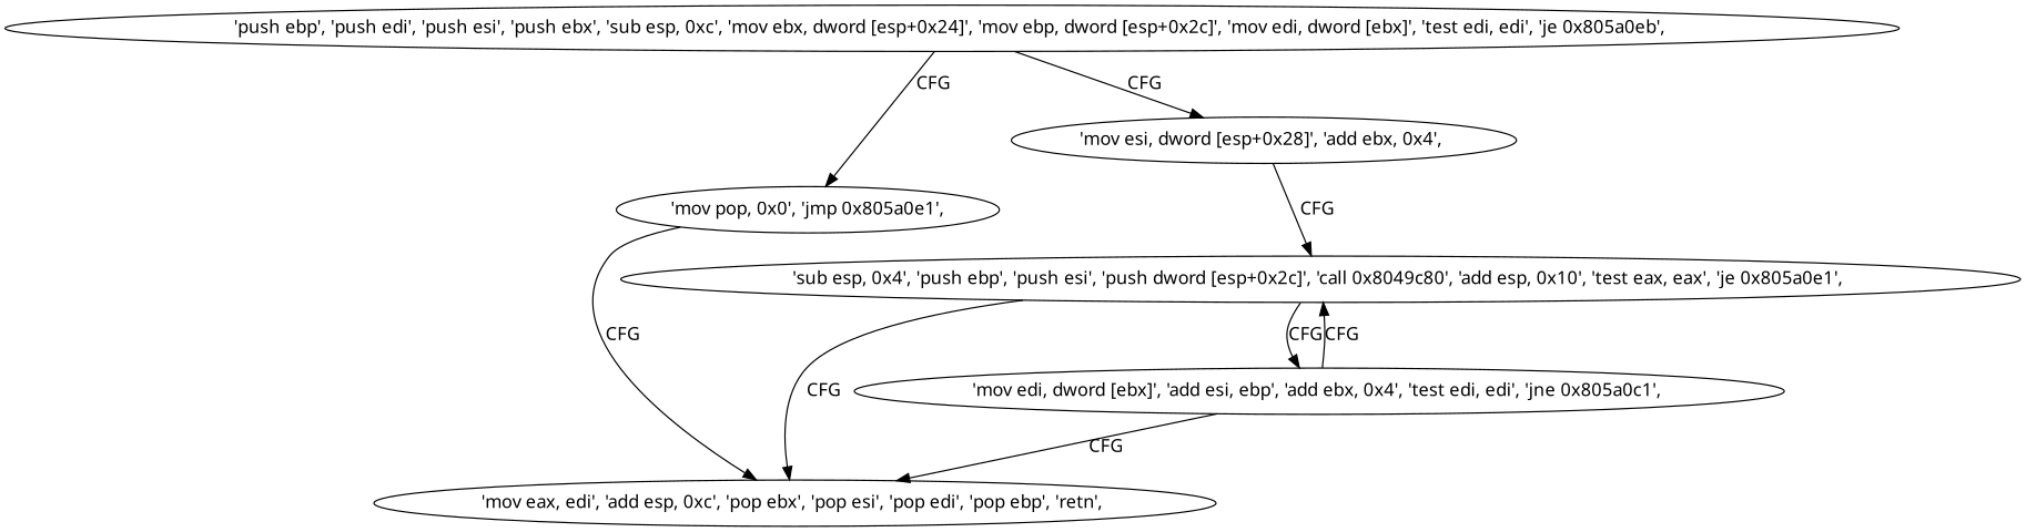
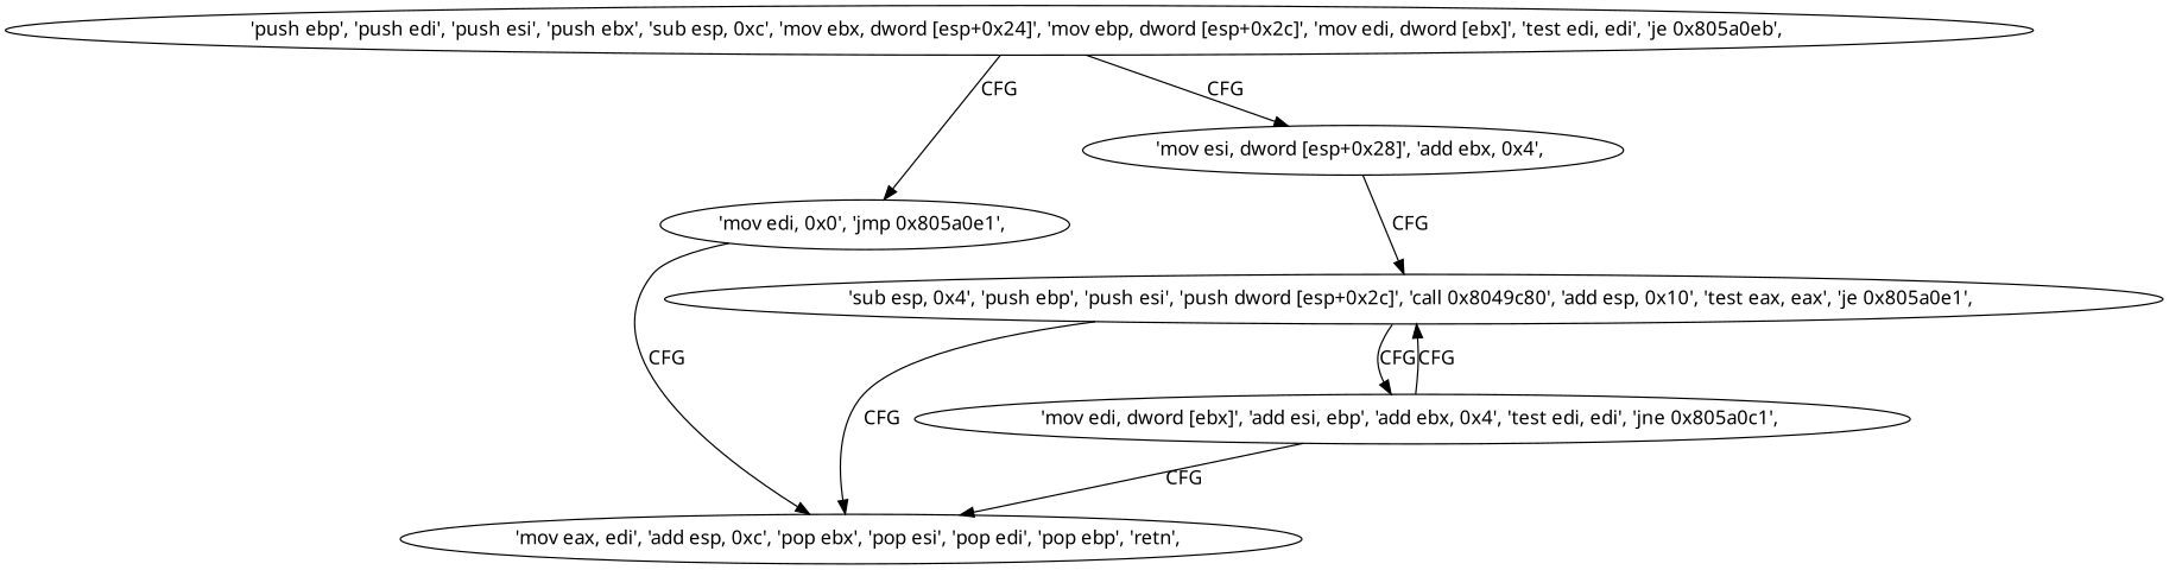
  digraph {
    fontname="Noto Sans"
    node [fontname="Noto Sans"]
    edge [fontname="Noto Sans"]
    n1 [label="'push ebp', 'push edi', 'push esi', 'push ebx', 'sub esp, 0xc', 'mov ebx, dword [esp+0x24]', 'mov ebp, dword [esp+0x2c]', 'mov edi, dword [ebx]', 'test edi, edi', 'je 0x805a0eb', "]
-   n2 [label="'mov pop, 0x0', 'jmp 0x805a0e1',"]
+   n2 [label="'mov edi, 0x0', 'jmp 0x805a0e1', "]
    n3 [label="'mov esi, dword [esp+0x28]', 'add ebx, 0x4', "]
    n4 [label="'mov eax, edi', 'add esp, 0xc', 'pop ebx', 'pop esi', 'pop edi', 'pop ebp', 'retn', "]
    n5 [label="'sub esp, 0x4', 'push ebp', 'push esi', 'push dword [esp+0x2c]', 'call 0x8049c80', 'add esp, 0x10', 'test eax, eax', 'je 0x805a0e1', "]
    n6 [label="'mov edi, dword [ebx]', 'add esi, ebp', 'add ebx, 0x4', 'test edi, edi', 'jne 0x805a0c1', "]
    n1 -> n2 [label=CFG]
    n1 -> n3 [label=CFG]
    n2 -> n4 [label=CFG]
    n3 -> n5 [label=CFG]
    n5 -> n4 [label=CFG]
    n5 -> n6 [label=CFG]
    n6 -> n4 [label=CFG]
    n6 -> n5 [label=CFG]
  }
